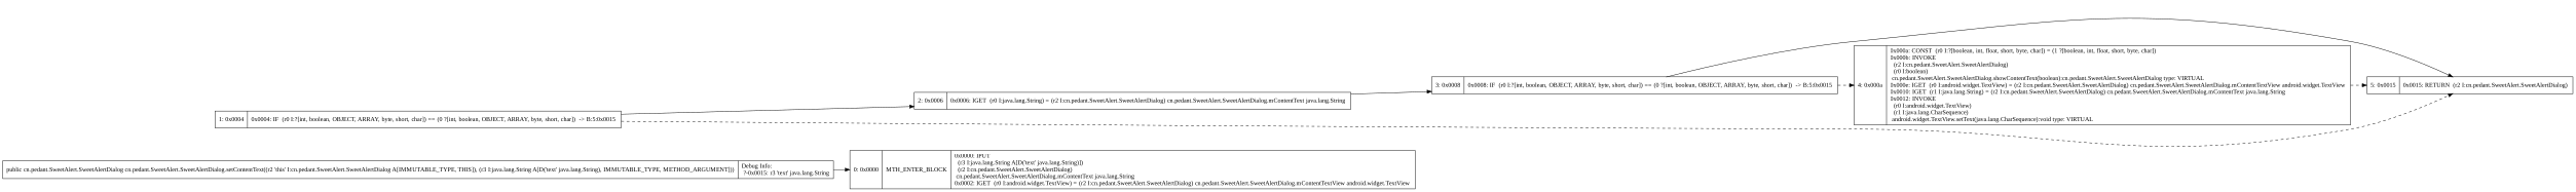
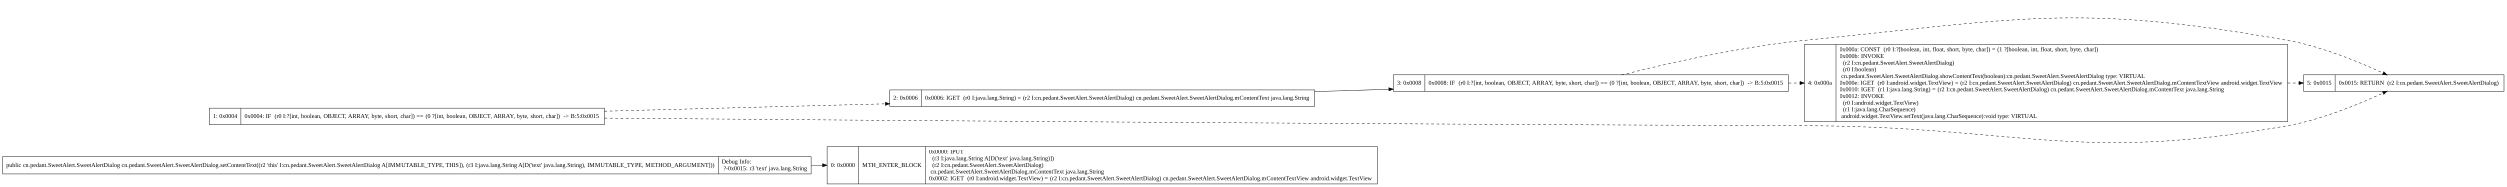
  digraph {
    fontname="Liberation Serif"
    rankdir=LR
    node [fontname="Liberation Serif" shape=record]
    edge [fontname="Liberation Serif" style=dashed]
    n1 [label="{0\:\ 0x0000|MTH_ENTER_BLOCK\l|0x0000: IPUT  \l  (r3 I:java.lang.String A[D('text' java.lang.String)])\l  (r2 I:cn.pedant.SweetAlert.SweetAlertDialog)\l cn.pedant.SweetAlert.SweetAlertDialog.mContentText java.lang.String \l0x0002: IGET  (r0 I:android.widget.TextView) = (r2 I:cn.pedant.SweetAlert.SweetAlertDialog) cn.pedant.SweetAlert.SweetAlertDialog.mContentTextView android.widget.TextView \l}"]
    n2 [label="{1\:\ 0x0004|0x0004: IF  (r0 I:?[int, boolean, OBJECT, ARRAY, byte, short, char]) == (0 ?[int, boolean, OBJECT, ARRAY, byte, short, char])  \-\> B:5:0x0015 \l}"]
    n3 [label="{2\:\ 0x0006|0x0006: IGET  (r0 I:java.lang.String) = (r2 I:cn.pedant.SweetAlert.SweetAlertDialog) cn.pedant.SweetAlert.SweetAlertDialog.mContentText java.lang.String \l}"]
    n4 [label="{5\:\ 0x0015|0x0015: RETURN  (r2 I:cn.pedant.SweetAlert.SweetAlertDialog) \l}"]
    n5 [label="{3\:\ 0x0008|0x0008: IF  (r0 I:?[int, boolean, OBJECT, ARRAY, byte, short, char]) == (0 ?[int, boolean, OBJECT, ARRAY, byte, short, char])  \-\> B:5:0x0015 \l}"]
    n6 [label="{4\:\ 0x000a|0x000a: CONST  (r0 I:?[boolean, int, float, short, byte, char]) = (1 ?[boolean, int, float, short, byte, char]) \l0x000b: INVOKE  \l  (r2 I:cn.pedant.SweetAlert.SweetAlertDialog)\l  (r0 I:boolean)\l cn.pedant.SweetAlert.SweetAlertDialog.showContentText(boolean):cn.pedant.SweetAlert.SweetAlertDialog type: VIRTUAL \l0x000e: IGET  (r0 I:android.widget.TextView) = (r2 I:cn.pedant.SweetAlert.SweetAlertDialog) cn.pedant.SweetAlert.SweetAlertDialog.mContentTextView android.widget.TextView \l0x0010: IGET  (r1 I:java.lang.String) = (r2 I:cn.pedant.SweetAlert.SweetAlertDialog) cn.pedant.SweetAlert.SweetAlertDialog.mContentText java.lang.String \l0x0012: INVOKE  \l  (r0 I:android.widget.TextView)\l  (r1 I:java.lang.CharSequence)\l android.widget.TextView.setText(java.lang.CharSequence):void type: VIRTUAL \l}"]
    n7 [label="{public cn.pedant.SweetAlert.SweetAlertDialog cn.pedant.SweetAlert.SweetAlertDialog.setContentText((r2 'this' I:cn.pedant.SweetAlert.SweetAlertDialog A[IMMUTABLE_TYPE, THIS]), (r3 I:java.lang.String A[D('text' java.lang.String), IMMUTABLE_TYPE, METHOD_ARGUMENT]))  | Debug Info:\l  ?\-0x0015: r3 'text' java.lang.String\l}"]
-   n2 -> n3 [style=solid]
+   n2 -> n3
    n2 -> n4
    n3 -> n5 [style=""]
-   n5 -> n4 [style=""]
+   n5 -> n4
    n5 -> n6
    n6 -> n4
    n7 -> n1 [style=""]
  }
